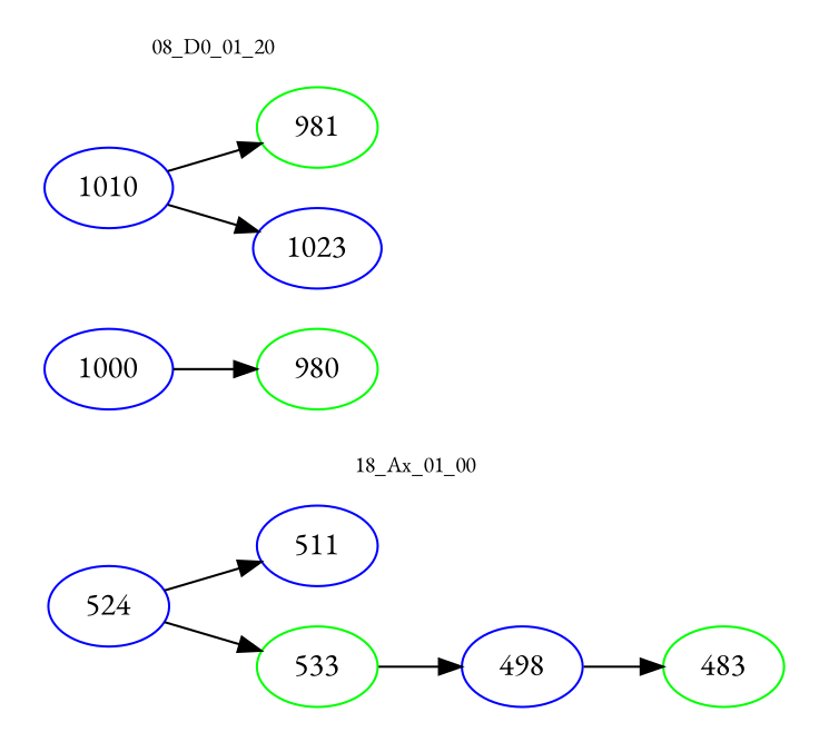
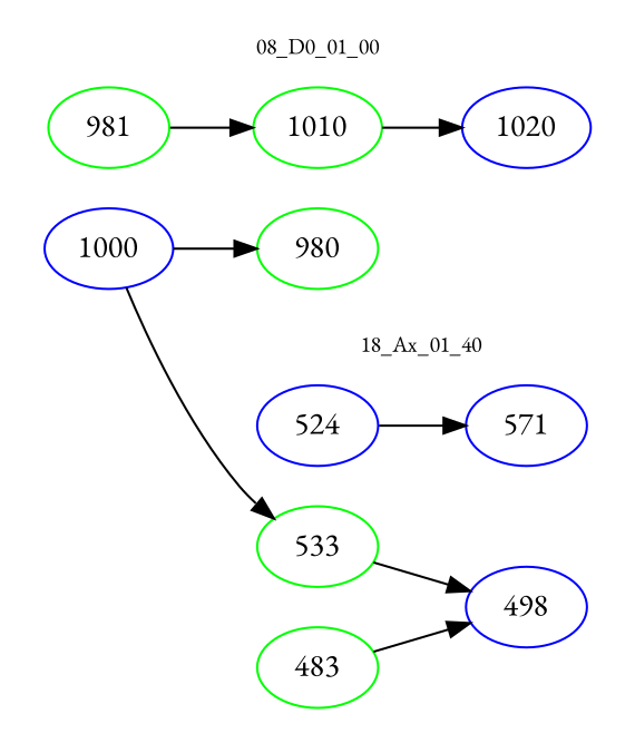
  digraph {
    fontname="EB Garamond"
    rankdir=LR
    node [color=blue fontname="EB Garamond"]
    edge [color=black fontname="EB Garamond"]
    n1 [label=524]
    n2 [label=498]
    n3 [color=green label=533]
-   n4 [label=511]
+   n4 [label=571]
    n5 [color=green label=483]
-   n6 [label=1010]
+   n6 [color=green label=1010]
    n7 [label=1000]
-   n8 [label=1023]
+   n8 [label=1020]
    n9 [color=green label=981]
    n10 [color=green label=980]
    subgraph cluster_1 {
      color=white
      fontsize=10
-     label="18_Ax_01_00"
+     label="18_Ax_01_40"
      n1
      n2
      n3
      n4
      n5
    }
    subgraph cluster_2 {
      color=white
      fontsize=10
-     label="08_D0_01_20"
+     label="08_D0_01_00"
      n6
      n7
      n8
      n9
      n10
    }
-   n1 -> n3
+   n7 -> n3
    n1 -> n4
-   n2 -> n5
+   n5 -> n2
    n3 -> n2
    n6 -> n8
-   n6 -> n9
+   n9 -> n6
    n7 -> n10
  }
